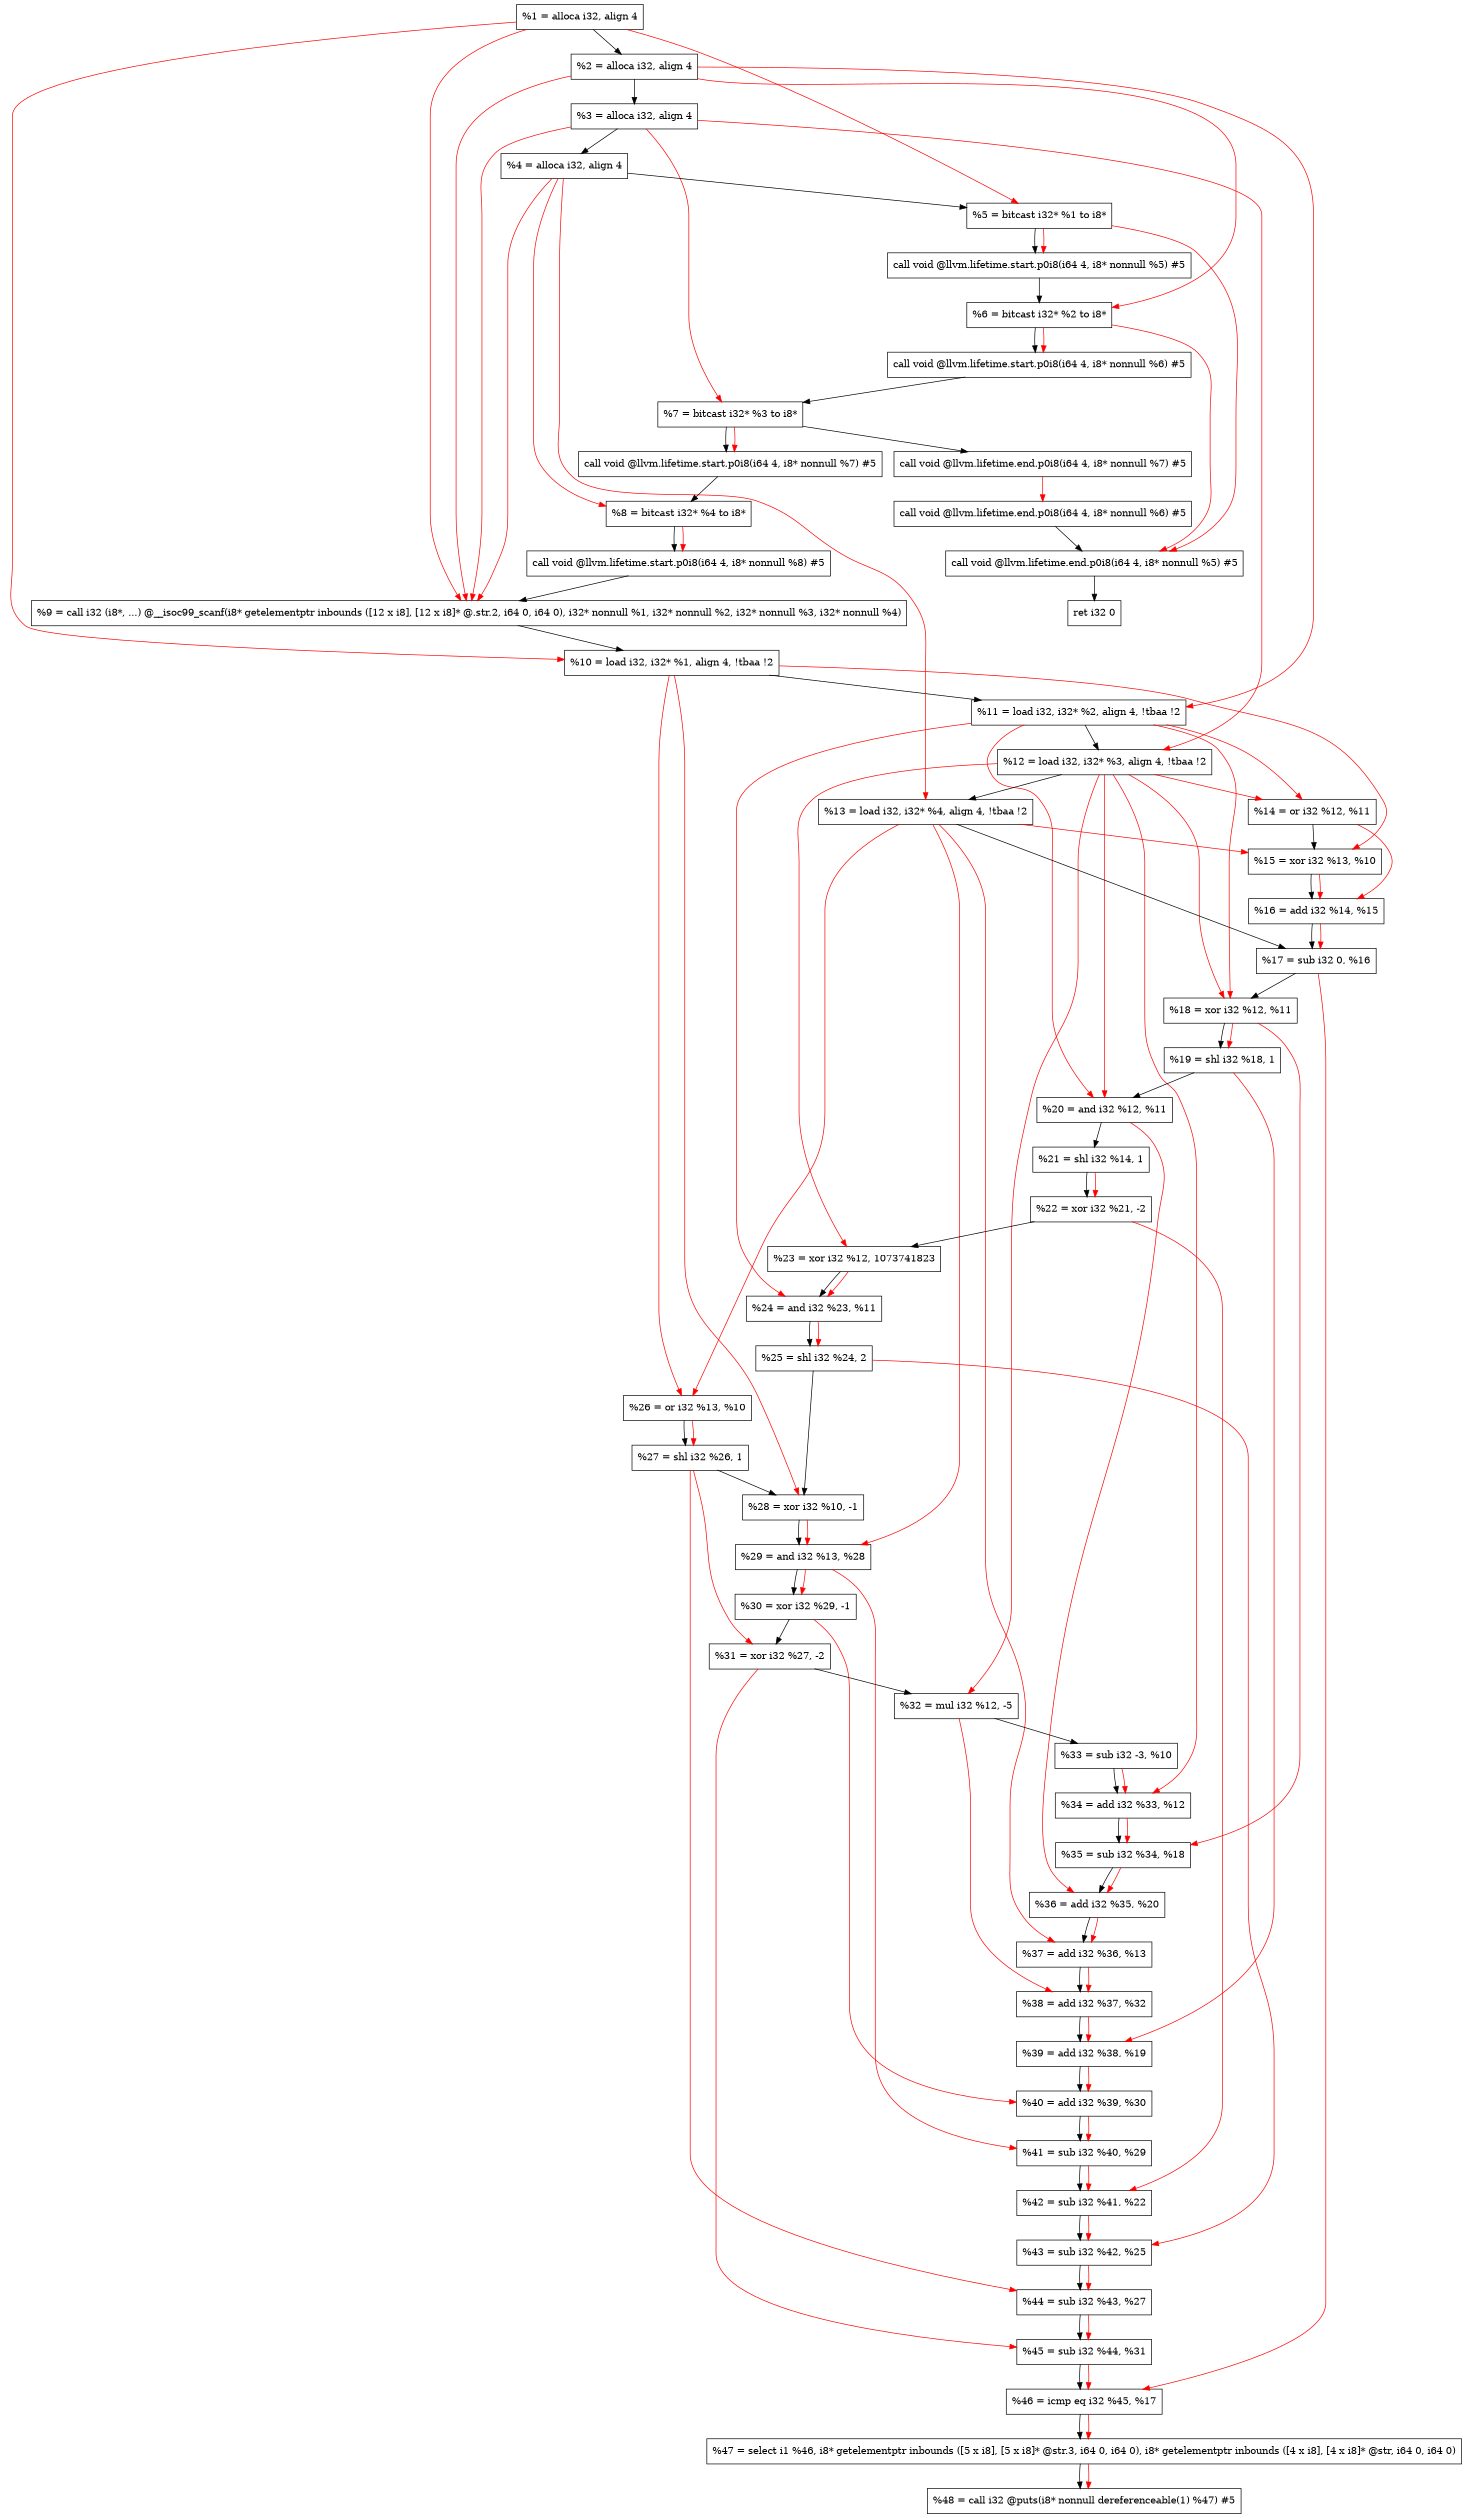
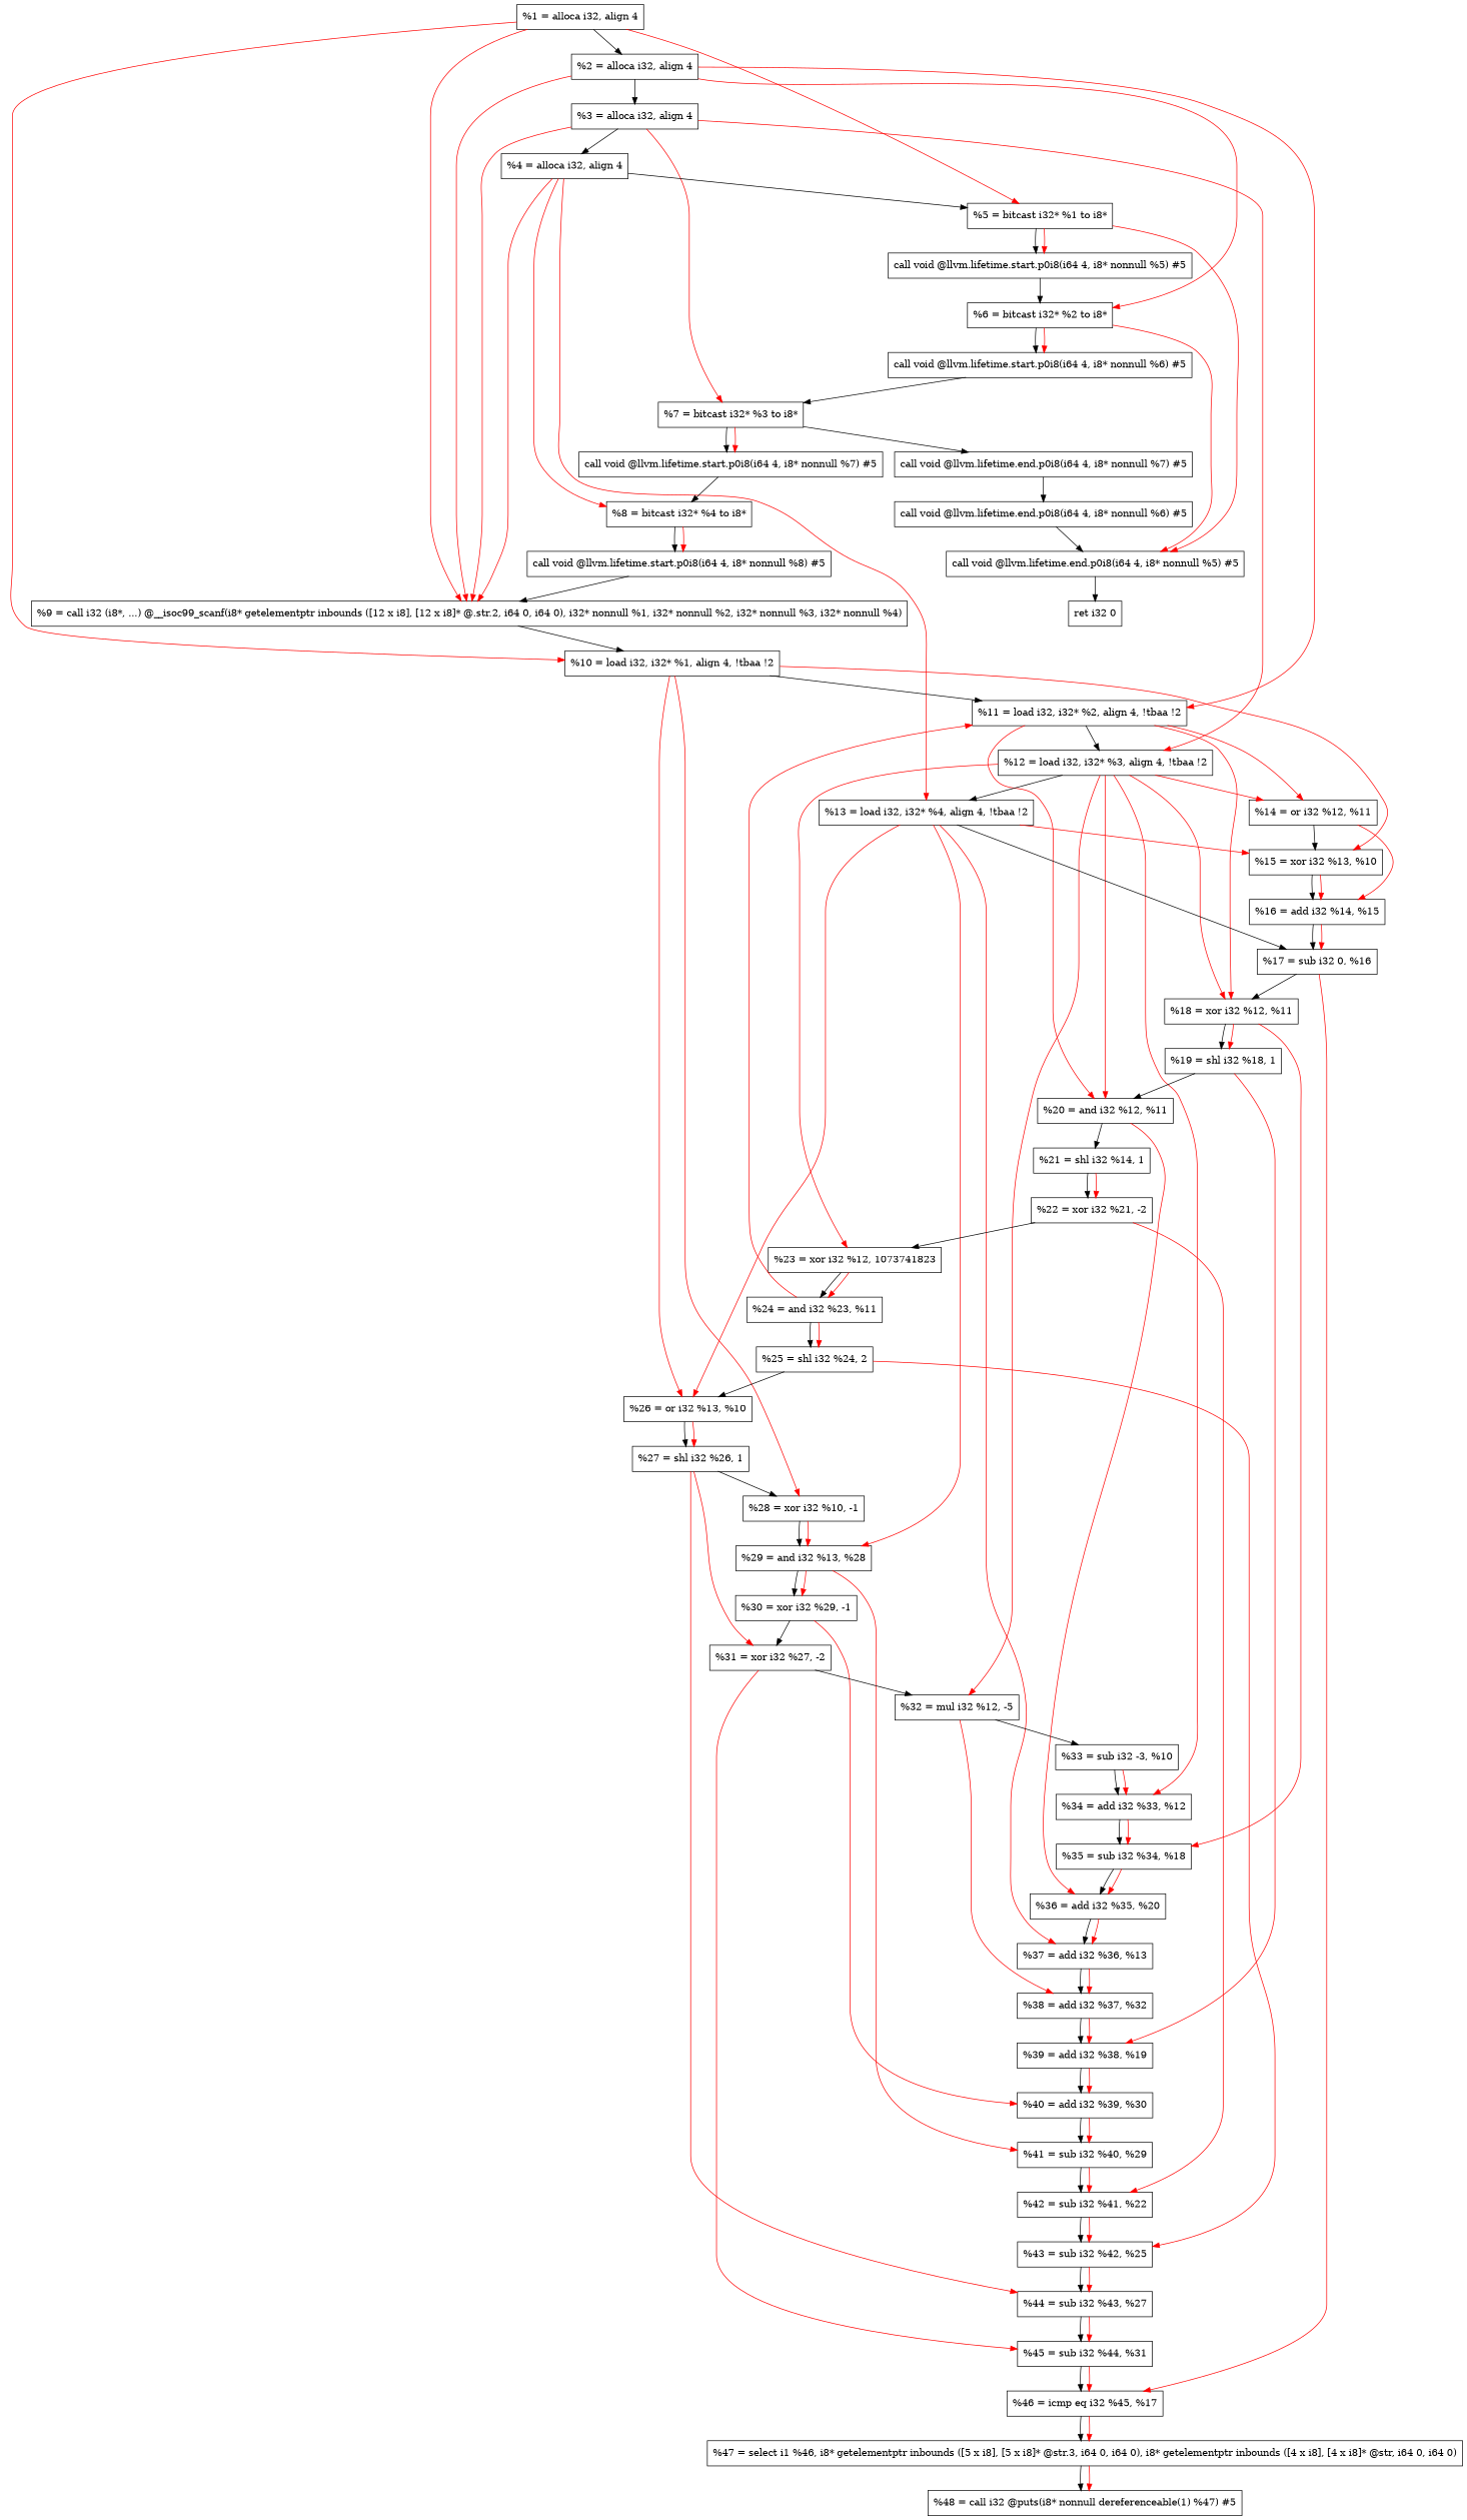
  digraph {
    node [shape=record]
    edge [color=red]
    n1 [label="  %1 = alloca i32, align 4"]
    n2 [label="  %2 = alloca i32, align 4"]
    n3 [label="  %5 = bitcast i32* %1 to i8*"]
    n4 [label="  %9 = call i32 (i8*, ...) @__isoc99_scanf(i8* getelementptr inbounds ([12 x i8], [12 x i8]* @.str.2, i64 0, i64 0), i32* nonnull %1, i32* nonnull %2, i32* nonnull %3, i32* nonnull %4)"]
    n5 [label="  %10 = load i32, i32* %1, align 4, !tbaa !2"]
    n6 [label="  %3 = alloca i32, align 4"]
    n7 [label="  %6 = bitcast i32* %2 to i8*"]
    n8 [label="  %11 = load i32, i32* %2, align 4, !tbaa !2"]
    n9 [label="  call void @llvm.lifetime.start.p0i8(i64 4, i8* nonnull %5) #5"]
    n10 [label="  call void @llvm.lifetime.end.p0i8(i64 4, i8* nonnull %5) #5"]
    n11 [label="  %15 = xor i32 %13, %10"]
    n12 [label="  %26 = or i32 %13, %10"]
    n13 [label="  %28 = xor i32 %10, -1"]
    n14 [label="  %4 = alloca i32, align 4"]
    n15 [label="  %7 = bitcast i32* %3 to i8*"]
    n16 [label="  %12 = load i32, i32* %3, align 4, !tbaa !2"]
    n17 [label="  call void @llvm.lifetime.start.p0i8(i64 4, i8* nonnull %6) #5"]
    n18 [label="  %14 = or i32 %12, %11"]
    n19 [label="  %18 = xor i32 %12, %11"]
    n20 [label="  %20 = and i32 %12, %11"]
    n21 [label="  %24 = and i32 %23, %11"]
    n22 [label="  %8 = bitcast i32* %4 to i8*"]
    n23 [label="  %13 = load i32, i32* %4, align 4, !tbaa !2"]
    n24 [label="  call void @llvm.lifetime.start.p0i8(i64 4, i8* nonnull %7) #5"]
    n25 [label="  call void @llvm.lifetime.end.p0i8(i64 4, i8* nonnull %7) #5"]
    n26 [label="  %23 = xor i32 %12, 1073741823"]
    n27 [label="  %32 = mul i32 %12, -5"]
    n28 [label="  %34 = add i32 %33, %12"]
    n29 [label="  call void @llvm.lifetime.start.p0i8(i64 4, i8* nonnull %8) #5"]
    n30 [label="  %29 = and i32 %13, %28"]
    n31 [label="  %37 = add i32 %36, %13"]
    n32 [label="  %17 = sub i32 0, %16"]
    n33 [label="  ret i32 0"]
    n34 [label="  call void @llvm.lifetime.end.p0i8(i64 4, i8* nonnull %6) #5"]
    n35 [label="  %16 = add i32 %14, %15"]
    n36 [label="  %27 = shl i32 %26, 1"]
    n37 [label="  %33 = sub i32 -3, %10"]
    n38 [label="  %19 = shl i32 %18, 1"]
    n39 [label="  %35 = sub i32 %34, %18"]
    n40 [label="  %21 = shl i32 %14, 1"]
    n41 [label="  %36 = add i32 %35, %20"]
    n42 [label="  %25 = shl i32 %24, 2"]
    n43 [label="  %38 = add i32 %37, %32"]
    n44 [label="  %30 = xor i32 %29, -1"]
    n45 [label="  %41 = sub i32 %40, %29"]
    n46 [label="  %22 = xor i32 %21, -2"]
    n47 [label="  %46 = icmp eq i32 %45, %17"]
    n48 [label="  %47 = select i1 %46, i8* getelementptr inbounds ([5 x i8], [5 x i8]* @str.3, i64 0, i64 0), i8* getelementptr inbounds ([4 x i8], [4 x i8]* @str, i64 0, i64 0)"]
    n49 [label="  %39 = add i32 %38, %19"]
    n50 [label="  %40 = add i32 %39, %30"]
    n51 [label="  %42 = sub i32 %41, %22"]
    n52 [label="  %43 = sub i32 %42, %25"]
    n53 [label="  %44 = sub i32 %43, %27"]
    n54 [label="  %31 = xor i32 %27, -2"]
    n55 [label="  %45 = sub i32 %44, %31"]
    n56 [label="  %48 = call i32 @puts(i8* nonnull dereferenceable(1) %47) #5"]
    n1 -> n2 [color=""]
    n1 -> n3
    n1 -> n4
    n1 -> n5
    n2 -> n4
    n2 -> n6 [color=""]
    n2 -> n7
    n2 -> n8
    n3 -> n9 [color=""]
    n3 -> n9
    n3 -> n10
    n4 -> n5 [color=""]
    n5 -> n8 [color=""]
    n5 -> n11
    n5 -> n12
    n5 -> n13
    n6 -> n4
    n6 -> n14 [color=""]
    n6 -> n15
    n6 -> n16
    n7 -> n10
    n7 -> n17 [color=""]
    n7 -> n17
    n8 -> n16 [color=""]
    n8 -> n18
    n8 -> n19
    n8 -> n20
-   n8 -> n21
+   n21 -> n8
    n9 -> n7 [color=""]
    n10 -> n33 [color=""]
    n11 -> n35 [color=""]
    n11 -> n35
    n12 -> n36 [color=""]
    n12 -> n36
    n13 -> n30 [color=""]
    n13 -> n30
    n14 -> n3 [color=""]
    n14 -> n4
    n14 -> n22
    n14 -> n23
    n15 -> n24 [color=""]
    n15 -> n24
    n15 -> n25 [color=black]
    n16 -> n18
    n16 -> n19
    n16 -> n20
    n16 -> n23 [color=""]
    n16 -> n26
    n16 -> n27
    n16 -> n28
    n17 -> n15 [color=""]
    n18 -> n11 [color=""]
    n18 -> n35
    n19 -> n38 [color=""]
    n19 -> n38
    n19 -> n39
    n20 -> n40 [color=""]
    n20 -> n41
    n21 -> n42 [color=""]
    n21 -> n42
    n22 -> n29 [color=""]
    n22 -> n29
    n23 -> n11
    n23 -> n12
    n23 -> n30
    n23 -> n31
    n23 -> n32 [color=""]
    n24 -> n22 [color=""]
-   n25 -> n34
+   n25 -> n34 [color=""]
    n26 -> n21 [color=""]
    n26 -> n21
    n27 -> n37 [color=""]
    n27 -> n43
    n28 -> n39 [color=""]
    n28 -> n39
    n29 -> n4 [color=""]
    n30 -> n44 [color=""]
    n30 -> n44
    n30 -> n45
    n31 -> n43 [color=""]
    n31 -> n43
    n32 -> n19 [color=""]
    n32 -> n47
    n34 -> n10 [color=""]
    n35 -> n32 [color=""]
    n35 -> n32
    n36 -> n13 [color=""]
    n36 -> n53
    n36 -> n54
    n37 -> n28 [color=""]
    n37 -> n28
    n38 -> n20 [color=""]
    n38 -> n49
    n39 -> n41 [color=""]
    n39 -> n41
    n40 -> n46 [color=""]
    n40 -> n46
    n41 -> n31 [color=""]
    n41 -> n31
-   n42 -> n13 [color=""]
+   n42 -> n12 [color=""]
    n42 -> n52
    n43 -> n49 [color=""]
    n43 -> n49
    n44 -> n50
    n44 -> n54 [color=""]
    n45 -> n51 [color=""]
    n45 -> n51
    n46 -> n26 [color=""]
    n46 -> n51
    n47 -> n48 [color=""]
    n47 -> n48
    n48 -> n56 [color=""]
    n48 -> n56
    n49 -> n50 [color=""]
    n49 -> n50
    n50 -> n45 [color=""]
    n50 -> n45
    n51 -> n52 [color=""]
    n51 -> n52
    n52 -> n53 [color=""]
    n52 -> n53
    n53 -> n55 [color=""]
    n53 -> n55
    n54 -> n27 [color=""]
    n54 -> n55
    n55 -> n47 [color=""]
    n55 -> n47
  }
